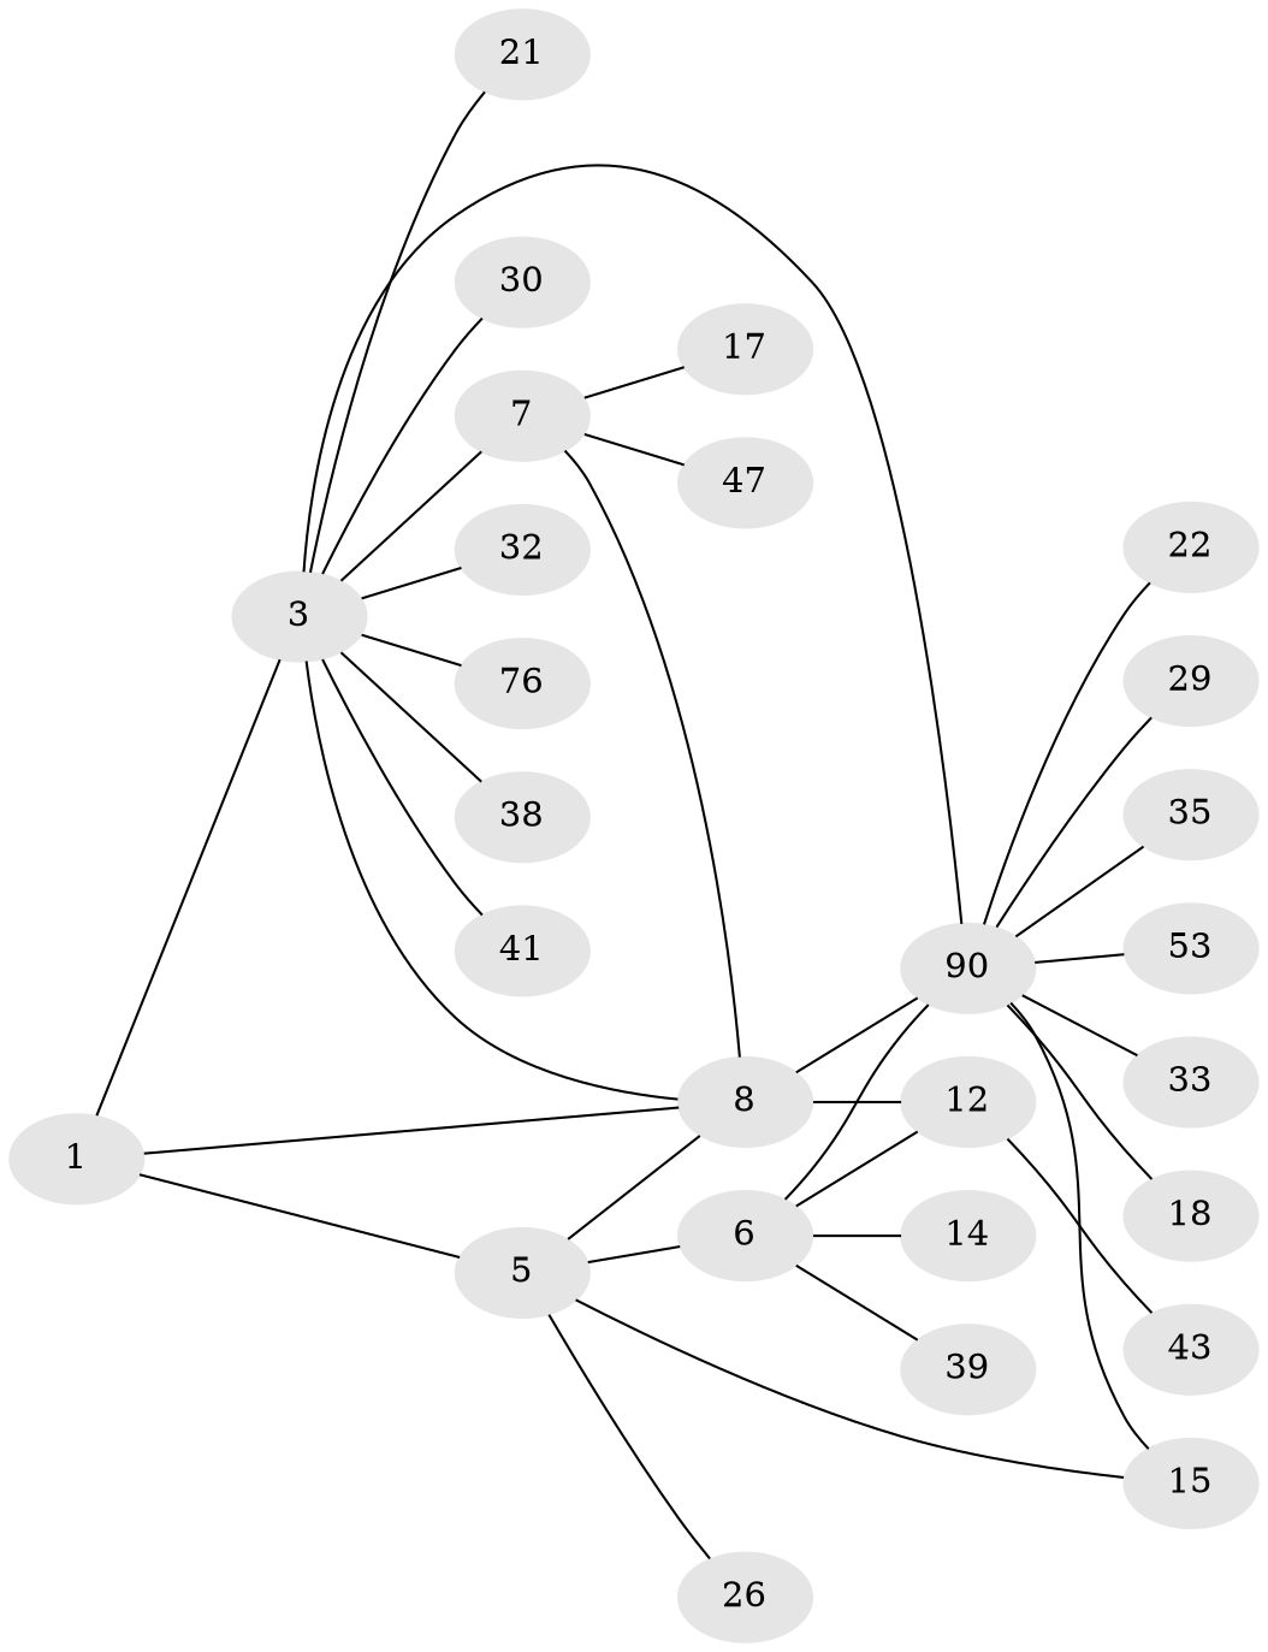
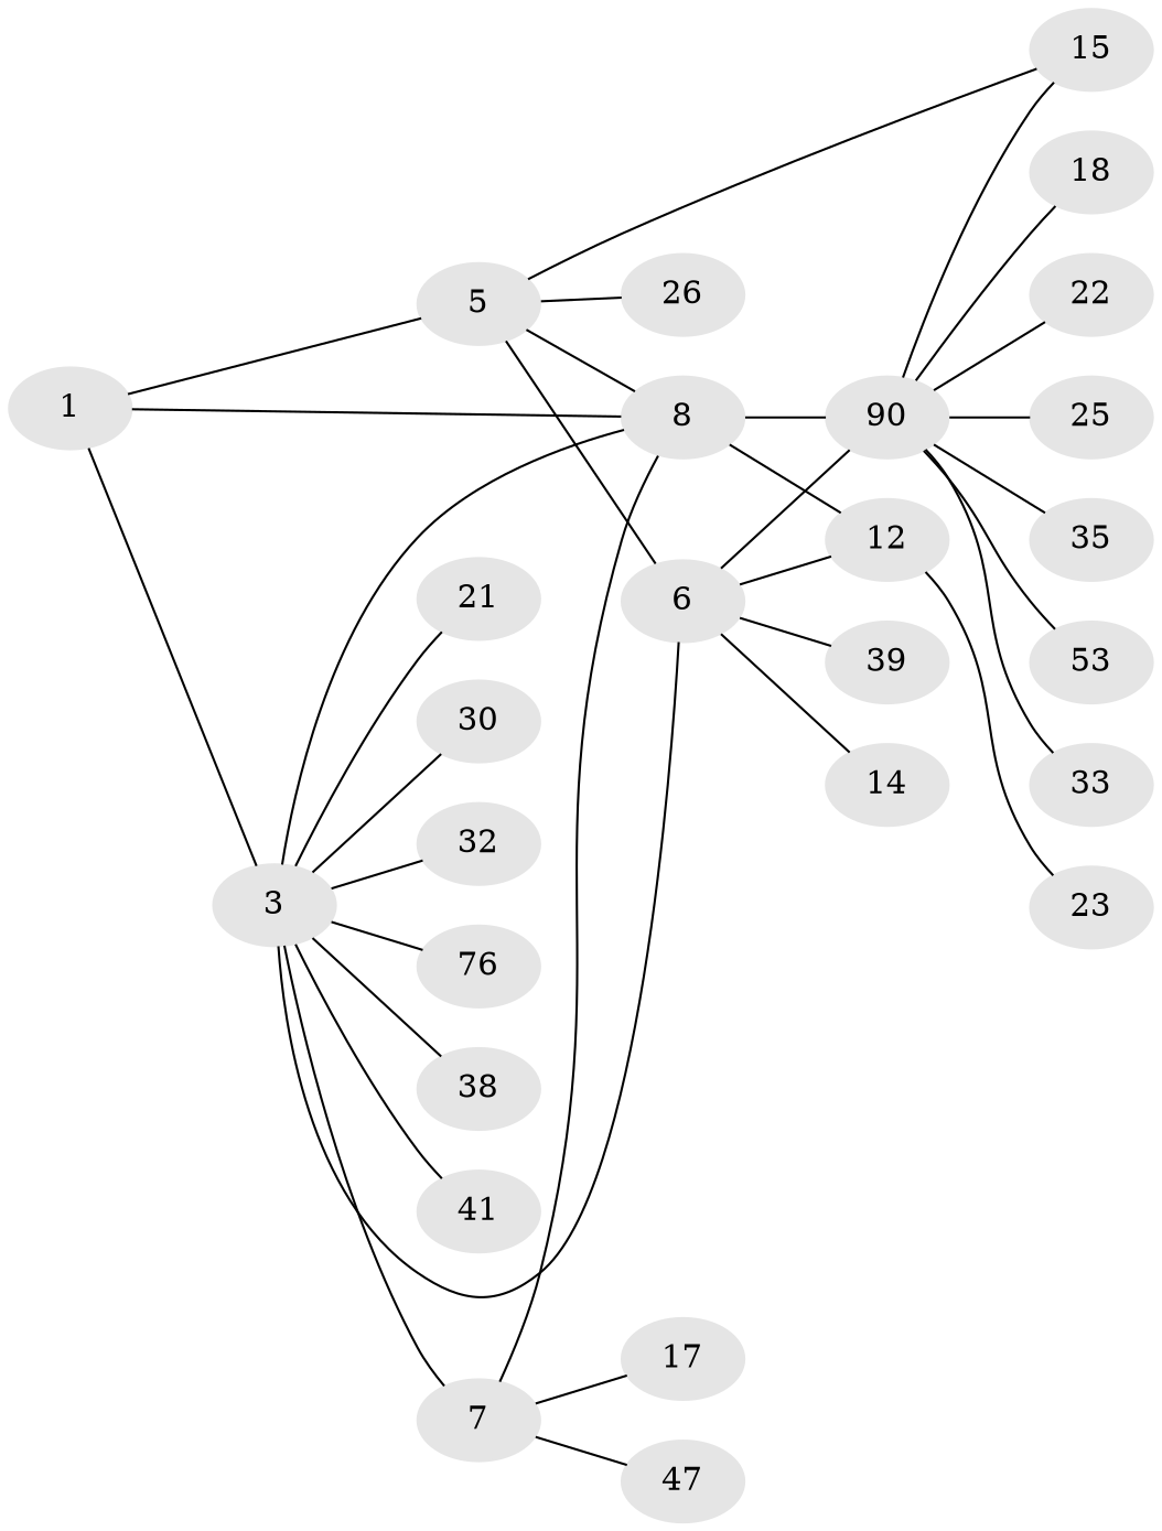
  graph {
    rankdir=LR
    node [color=gray90 style=filled]
    1 [super="+2+19+24+42+46+50+31"]
    3 [super="+4"]
    5
    8 [super="+16+9+44+51"]
    6
    7
    21
    30
    32
    n10 [label=76]
    38 [super="+54"]
    41
    26
    15 [super="+34"]
    n15 [label=90 super="+11"]
    12 [super="+37+52+20"]
    14 [super="+25+45+49"]
    39
    17 [super="+48+27"]
    47
    n21 [label=33]
    18
    22
-   29
+   29 [label=25]
    35
    53
-   23 [label=43]
+   23
    1 -- 3
    1 -- 5
    1 -- 8 [weight=2]
    3 -- 8
-   3 -- n15
+   3 -- 6
    3 -- 7
    3 -- 21
    3 -- 30
    3 -- 32
    3 -- n10
    3 -- 38
    3 -- 41
    5 -- 8 [weight=2]
    5 -- 6
    5 -- 26
    5 -- 15
    8 -- n15 [weight=2]
    8 -- 12
    6 -- n15
    6 -- 12
    6 -- 14
    6 -- 39
    7 -- 8
    7 -- 17
    7 -- 47
    n15 -- 15
    n15 -- n21
    n15 -- 18
    n15 -- 22
    n15 -- 29
    n15 -- 35
    n15 -- 53
    12 -- 23
  }
